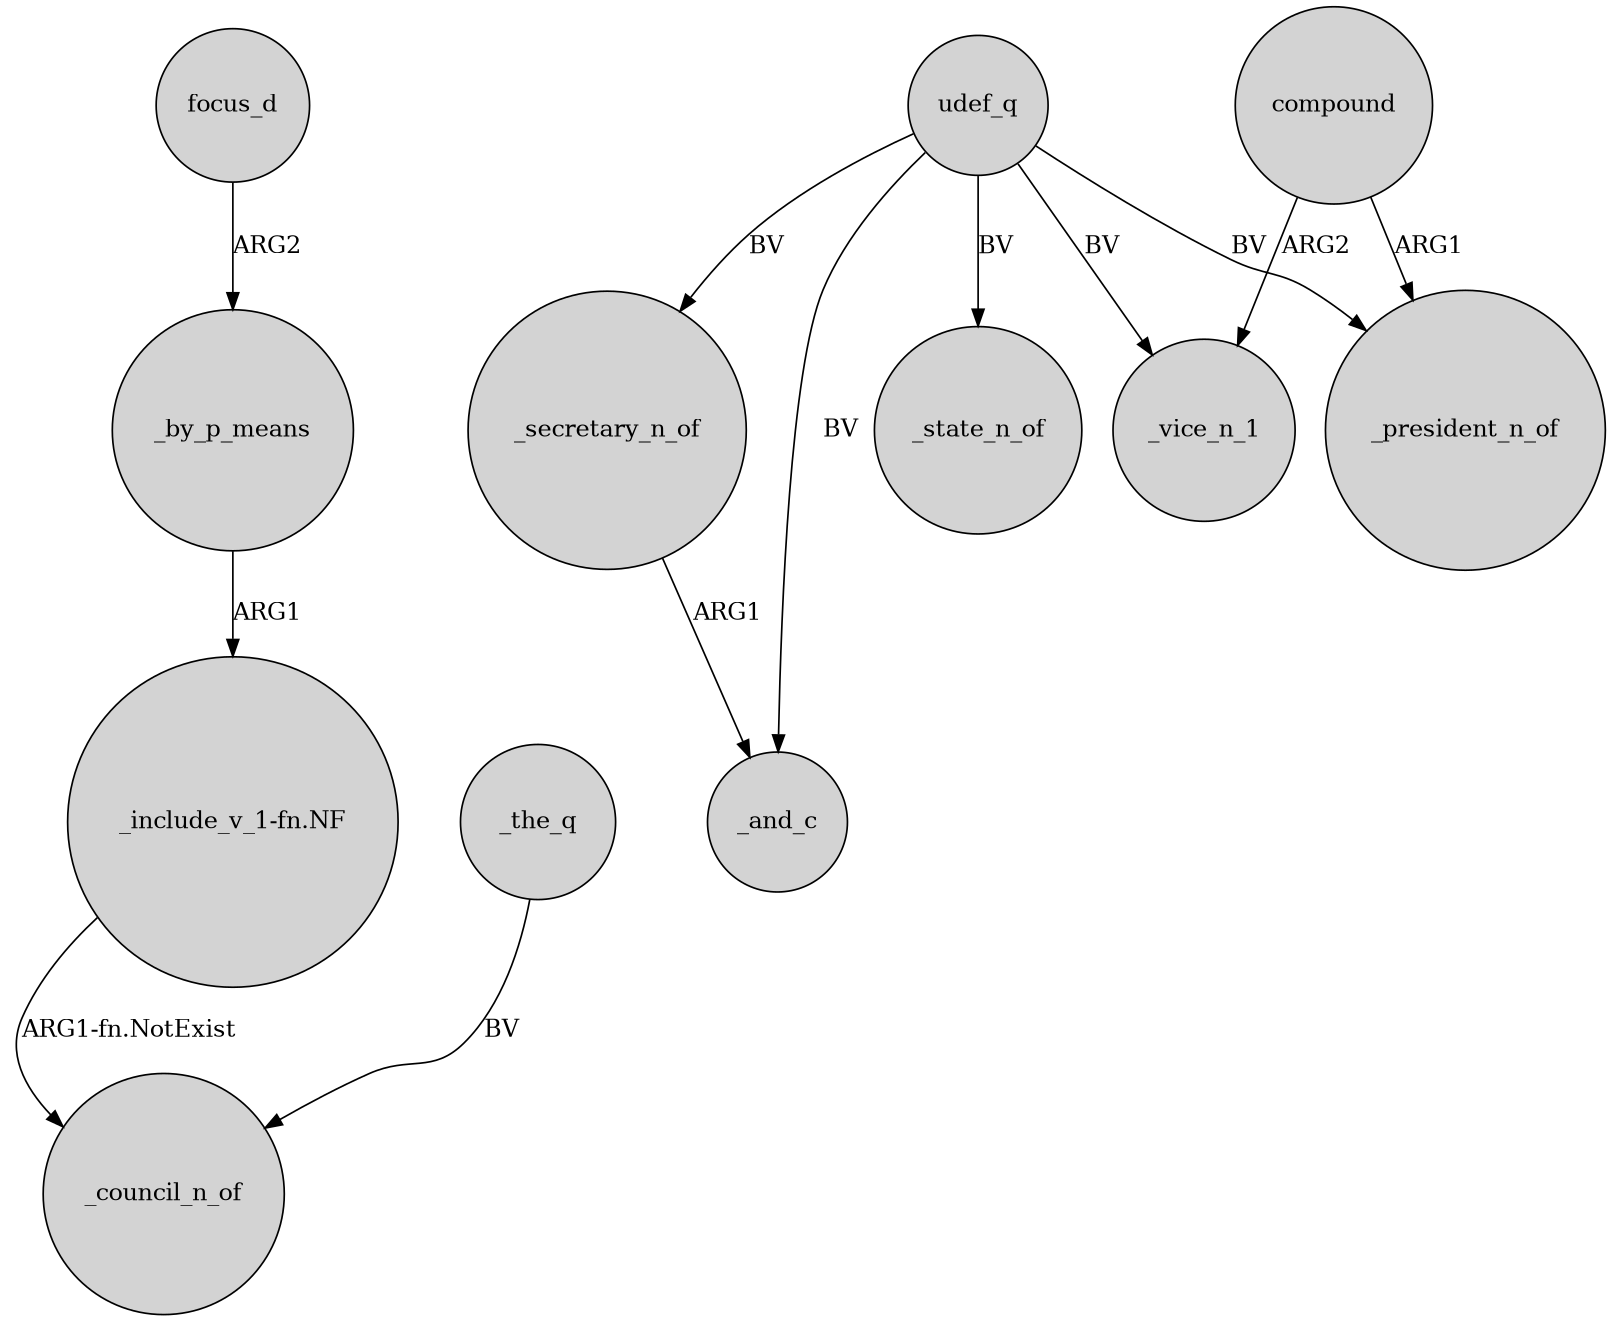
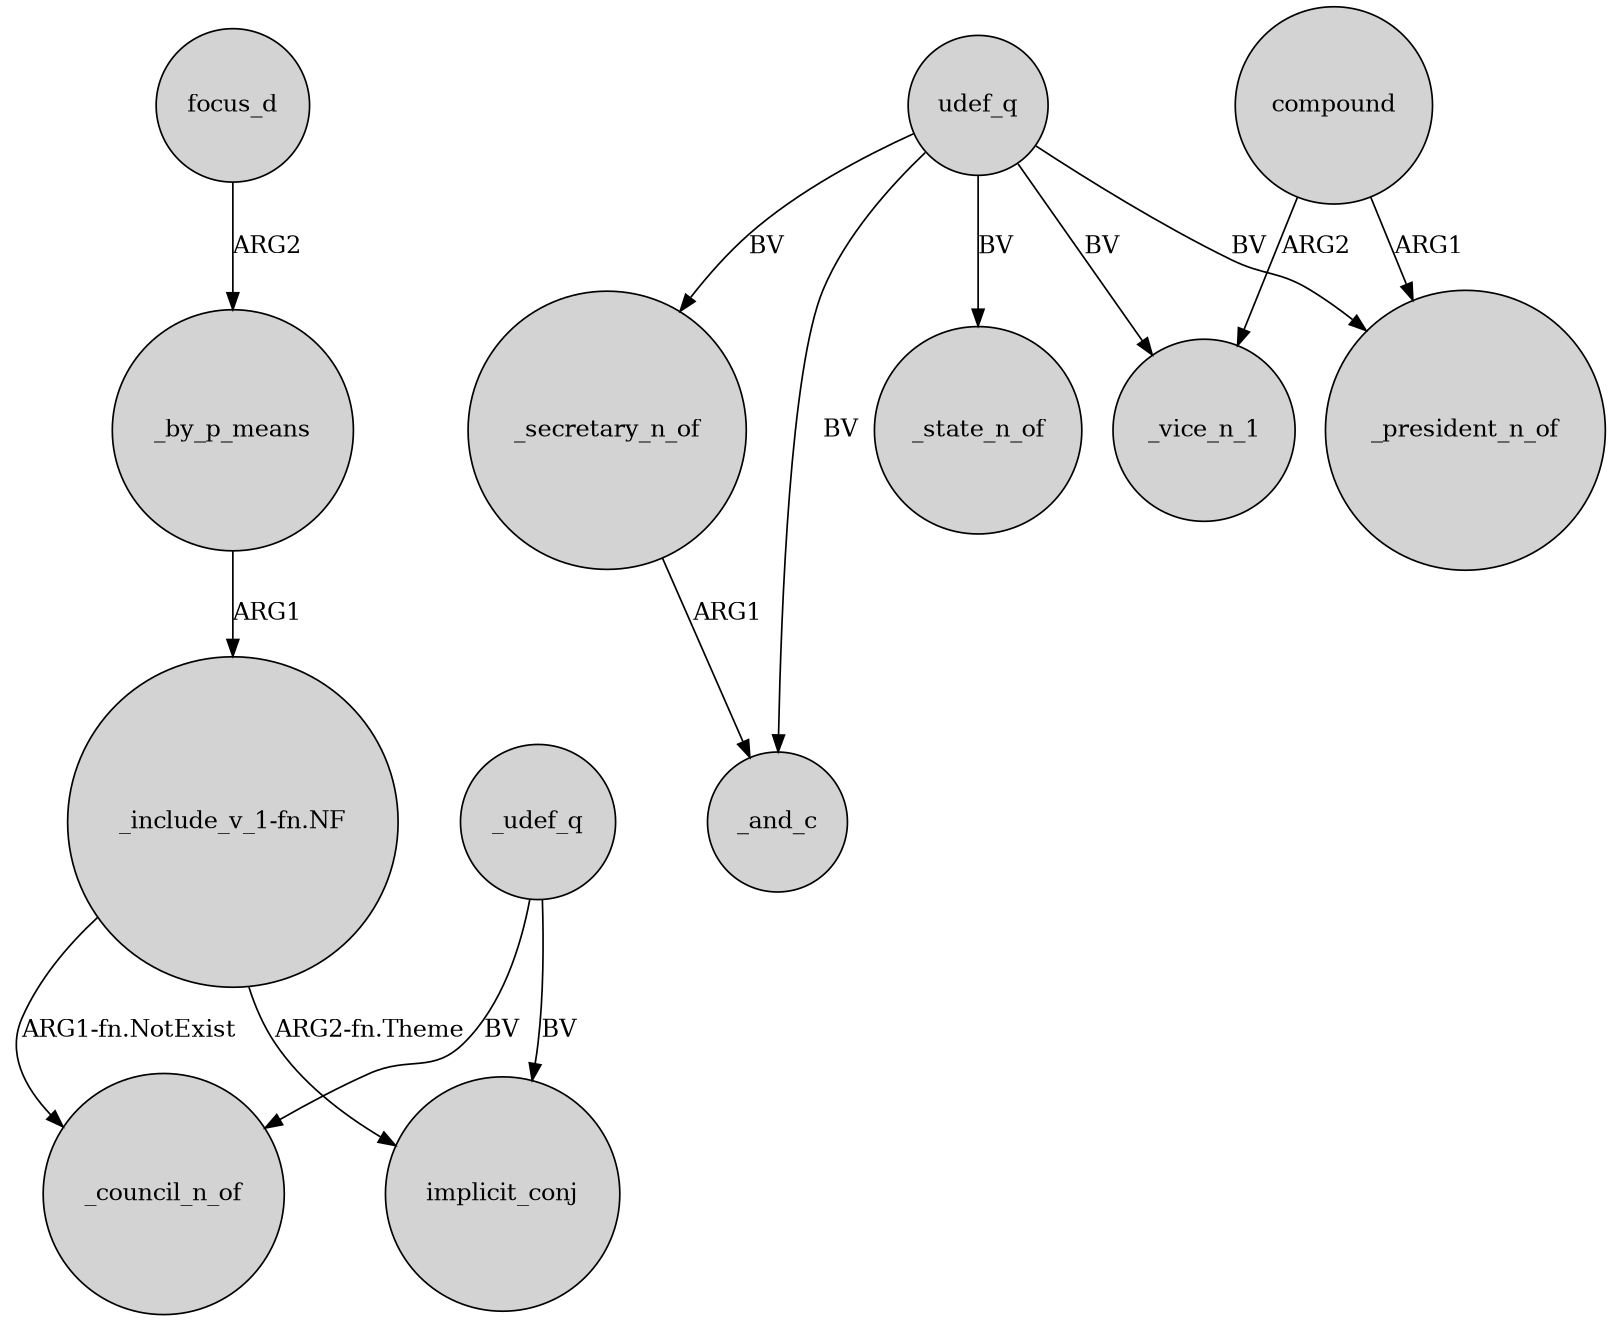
  digraph {
    node [shape=circle style=filled]
    focus_d
    _by_p_means
    "_include_v_1-fn.NF"
    _council_n_of
+   implicit_conj
    _secretary_n_of
    _and_c
    udef_q
    _state_n_of
    _vice_n_1
    _president_n_of
    compound
-   _the_q
+   _the_q [label=_udef_q]
    focus_d -> _by_p_means [label=ARG2]
    _by_p_means -> "_include_v_1-fn.NF" [label=ARG1]
    "_include_v_1-fn.NF" -> _council_n_of [label="ARG1-fn.NotExist"]
+   "_include_v_1-fn.NF" -> implicit_conj [label="ARG2-fn.Theme"]
    _secretary_n_of -> _and_c [label=ARG1]
    udef_q -> _secretary_n_of [label=BV]
    udef_q -> _and_c [label=BV]
    udef_q -> _state_n_of [label=BV]
    udef_q -> _vice_n_1 [label=BV]
    udef_q -> _president_n_of [label=BV]
    compound -> _vice_n_1 [label=ARG2]
    compound -> _president_n_of [label=ARG1]
    _the_q -> _council_n_of [label=BV]
+   _the_q -> implicit_conj [label=BV]
  }
